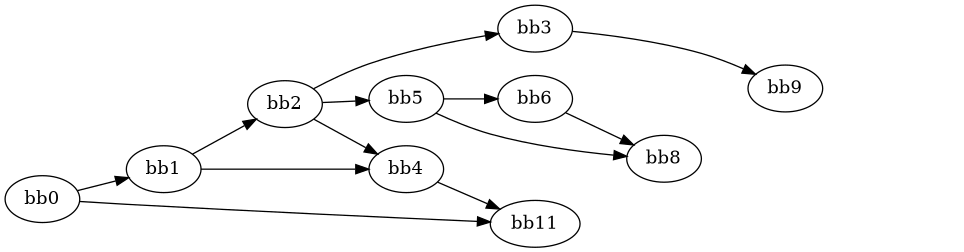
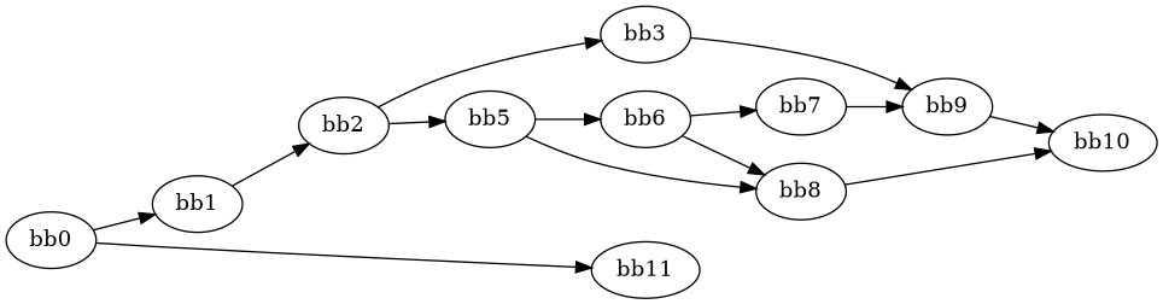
  digraph {
    rankdir=LR
    n1 [label="bb0\l"]
    n2 [label="bb1\l"]
    n3 [label="bb11\l"]
    n4 [label="bb2\l"]
-   n5 [label="bb4\l"]
    n6 [label="bb3\l"]
    n7 [label="bb5\l"]
    n8 [label="bb9\l"]
+   n9 [label="bb10\l"]
    n10 [label="bb6\l"]
    n11 [label="bb8\l"]
+   n12 [label="bb7\l"]
    n1 -> n2
    n1 -> n3
    n2 -> n4
-   n2 -> n5
-   n4 -> n5
    n4 -> n6
    n4 -> n7
-   n5 -> n3
    n6 -> n8
    n7 -> n10
    n7 -> n11
+   n8 -> n9
    n10 -> n11
+   n10 -> n12
+   n11 -> n9
+   n12 -> n8
  }
